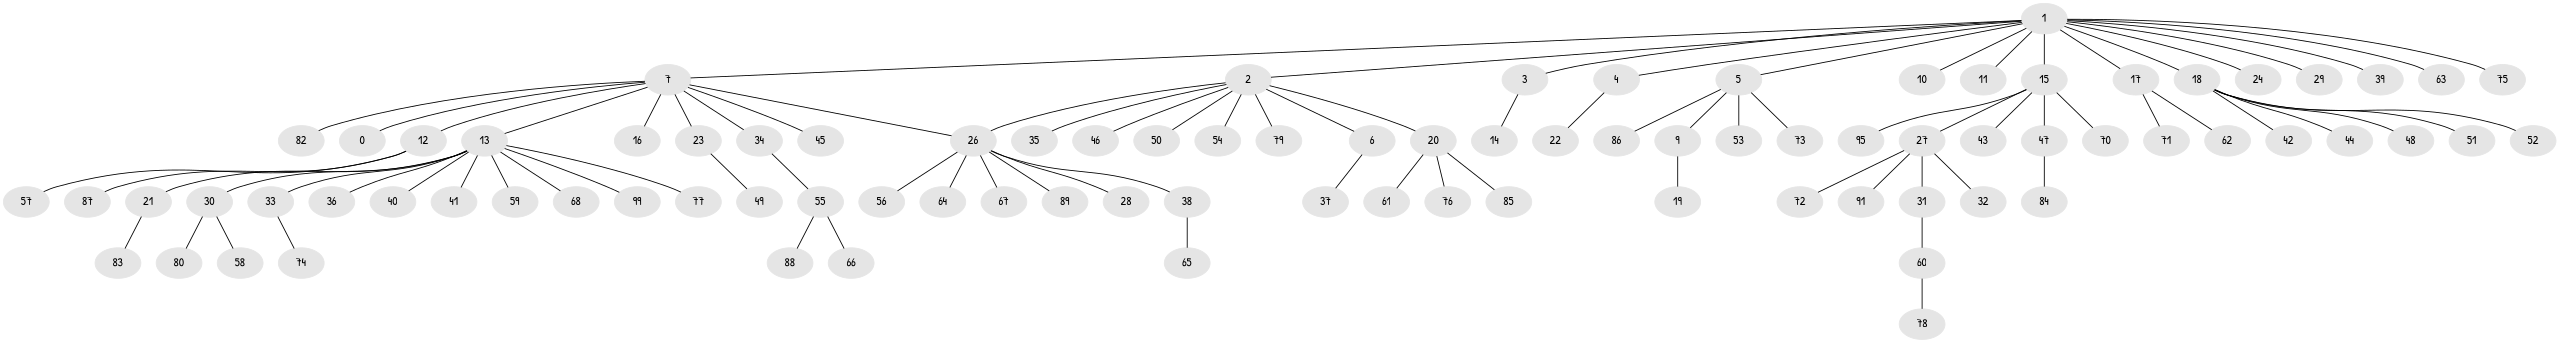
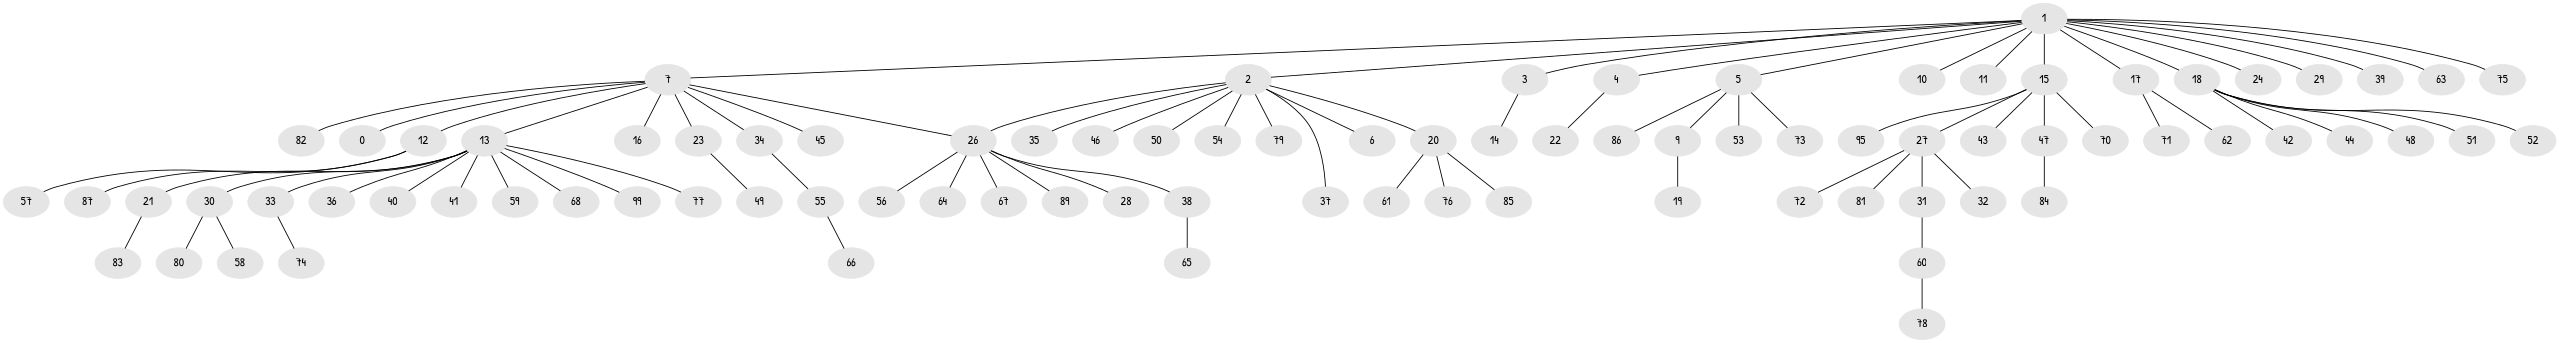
  graph {
    fontname="Patrick Hand"
    node [color=gray90 fontname="Patrick Hand" style=filled]
    edge [fontname="Patrick Hand"]
    1
    2
    3
    4
    5
    7
    10
    11
    15
    17
    18
    24
    29
    39
    63
    75
    6
    20
    26
    35
    37
    46
    50
    54
    79
    14
    22
    9
    53
    73
    86
    n32 [label=0]
    12
    13
    16
    23
    34
    45
    82
    n40 [label=95]
    27
    43
    47
    70
    62
    71
    42
    44
    48
    51
    52
    61
    76
    85
    28
    38
    56
    64
    67
    89
    19
    57
    87
    21
    30
    33
    36
    40
    41
    59
    68
    n72 [label=99]
    77
    49
    55
    83
    58
    80
    74
    31
    32
    72
-   81 [label=91]
+   81
    84
    65
    60
    78
    66
-   88
    1 -- 2
    1 -- 3
    1 -- 4
    1 -- 5
    1 -- 7
    1 -- 10
    1 -- 11
    1 -- 15
    1 -- 17
    1 -- 18
    1 -- 24
    1 -- 29
    1 -- 39
    1 -- 63
    1 -- 75
    2 -- 6
    2 -- 20
    2 -- 26
    2 -- 35
-   6 -- 37
+   2 -- 37
    2 -- 46
    2 -- 50
    2 -- 54
    2 -- 79
    3 -- 14
    4 -- 22
    5 -- 9
    5 -- 53
    5 -- 73
    5 -- 86
    7 -- 26
    7 -- n32
    7 -- 12
    7 -- 13
    7 -- 16
    7 -- 23
    7 -- 34
    7 -- 45
    7 -- 82
    15 -- n40
    15 -- 27
    15 -- 43
    15 -- 47
    15 -- 70
    17 -- 62
    17 -- 71
    18 -- 42
    18 -- 44
    18 -- 48
    18 -- 51
    18 -- 52
    20 -- 61
    20 -- 76
    20 -- 85
    26 -- 28
    26 -- 38
    26 -- 56
    26 -- 64
    26 -- 67
    26 -- 89
    9 -- 19
    12 -- 57
    12 -- 87
    13 -- 21
    13 -- 30
    13 -- 33
    13 -- 36
    13 -- 40
    13 -- 41
    13 -- 59
    13 -- 68
    13 -- n72
    13 -- 77
    23 -- 49
    34 -- 55
    27 -- 31
    27 -- 32
    27 -- 72
    27 -- 81
    47 -- 84
    38 -- 65
    21 -- 83
    30 -- 58
    30 -- 80
    33 -- 74
    55 -- 66
-   55 -- 88
    31 -- 60
    60 -- 78
  }
